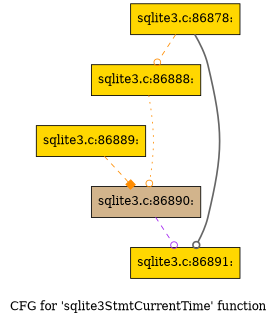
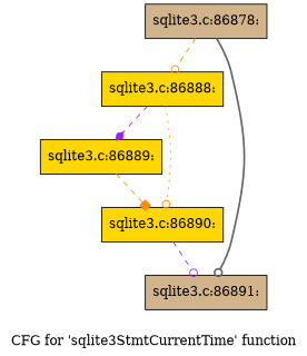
  digraph {
    label="CFG for 'sqlite3StmtCurrentTime' function"
    node [fillcolor=gold shape=record style=filled]
    edge [arrowhead=odot color=darkorange style=dashed]
-   n1 [label="{sqlite3.c:86878:}"]
+   n1 [fillcolor=tan label="{sqlite3.c:86878:}"]
    n2 [label="{sqlite3.c:86888:}"]
-   n3 [label="{sqlite3.c:86891:}"]
+   n3 [fillcolor=tan label="{sqlite3.c:86891:}"]
    n4 [label="{sqlite3.c:86889:}"]
-   n5 [fillcolor=tan label="{sqlite3.c:86890:}"]
+   n5 [label="{sqlite3.c:86890:}"]
    n1 -> n2
    n1 -> n3 [color=gray40 style=bold]
+   n2 -> n4 [arrowhead=diamond color=purple]
    n2 -> n5 [style=dotted]
    n4 -> n5 [arrowhead=box]
    n5 -> n3 [color=purple]
  }
